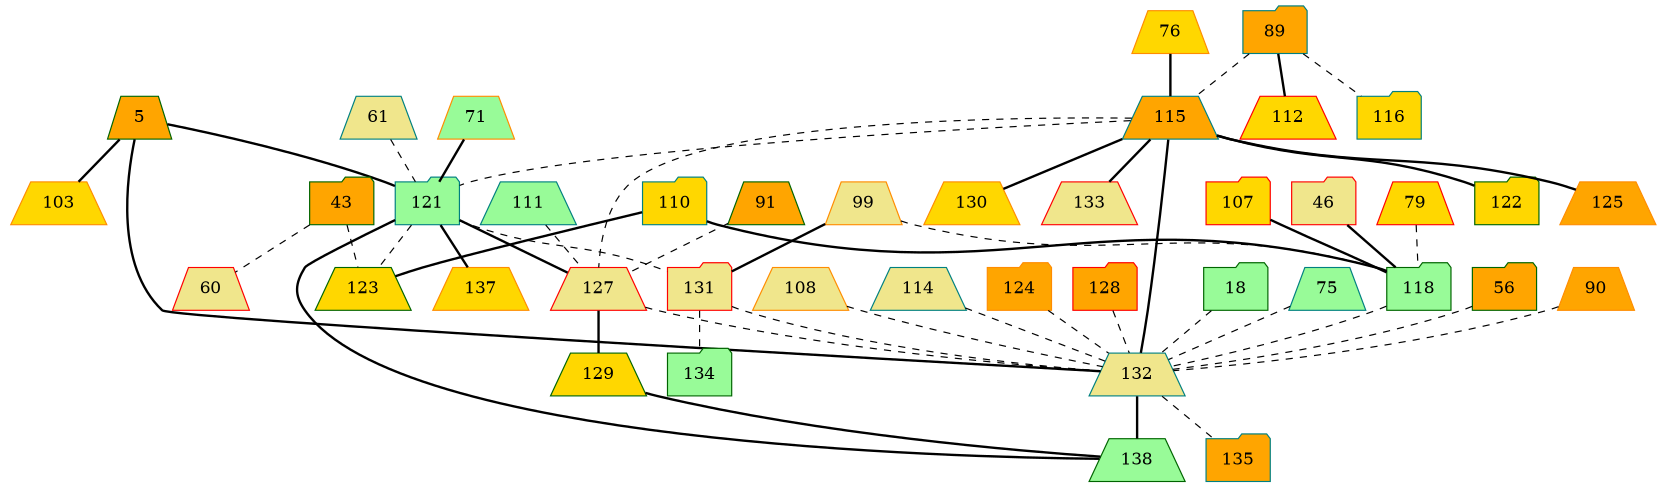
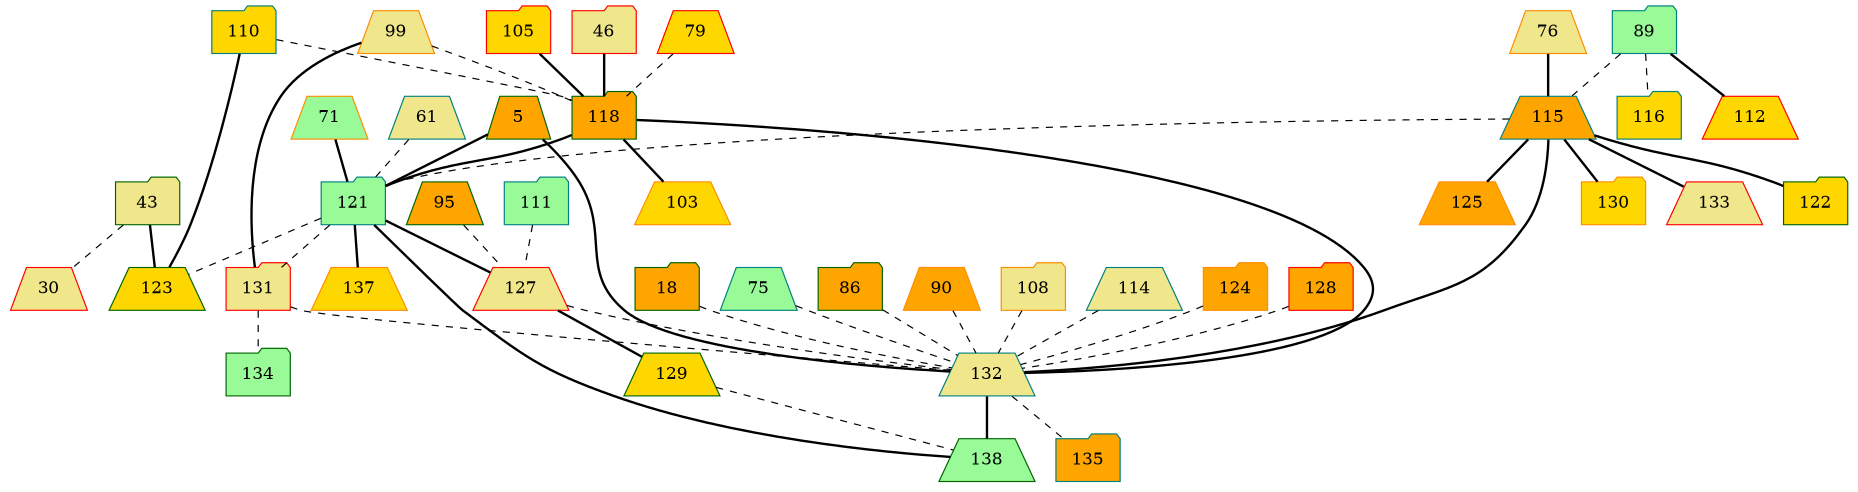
  graph {
    node [color=darkgreen fillcolor=khaki shape=trapezium style=filled]
    edge [style=dashed]
    5 [fillcolor=orange]
    103 [color=darkorange fillcolor=gold]
    121 [color=teal fillcolor=palegreen shape=folder super="+47+11+119+91+120+117"]
    132 [color=teal super="+48+92+41"]
    123 [fillcolor=gold super="+39+74+17"]
    127 [color=red super="+30+100+73+50+65+126"]
    131 [color=red shape=folder super="+84+105"]
    137 [color=darkorange fillcolor=gold super="+136"]
    138 [fillcolor=palegreen super="+72+45"]
    135 [color=teal fillcolor=orange shape=folder super="+109"]
-   18 [fillcolor=palegreen shape=folder]
-   43 [fillcolor=orange shape=folder super="+19"]
-   60 [color=red]
-   118 [fillcolor=palegreen shape=folder super="+70+51+69+88"]
+   18 [fillcolor=orange shape=folder]
+   43 [shape=folder super="+19"]
+   60 [color=red label=30]
+   118 [fillcolor=orange shape=folder super="+70+51+69+88"]
    46 [color=red shape=folder]
    61 [color=teal]
    71 [color=darkorange fillcolor=palegreen super="+54"]
    75 [color=teal fillcolor=palegreen]
-   76 [color=darkorange fillcolor=gold super="+56"]
+   76 [color=darkorange super="+56"]
    115 [color=teal fillcolor=orange super="+62+49+106"]
    122 [fillcolor=gold shape=folder super="+96"]
    125 [color=darkorange fillcolor=orange]
-   130 [color=darkorange fillcolor=gold super="+94"]
+   130 [color=darkorange fillcolor=gold shape=folder super="+94"]
    133 [color=red]
    79 [color=red fillcolor=gold]
-   86 [fillcolor=orange shape=folder label=56]
-   89 [color=teal fillcolor=orange shape=folder super="+80+52+59+83"]
+   86 [fillcolor=orange shape=folder]
+   89 [color=teal fillcolor=palegreen shape=folder super="+80+52+59+83"]
    112 [color=red fillcolor=gold]
    116 [color=teal fillcolor=gold shape=folder]
    90 [color=darkorange fillcolor=orange]
    129 [fillcolor=gold]
-   95 [fillcolor=orange label=91]
+   95 [fillcolor=orange]
    99 [color=darkorange]
    134 [fillcolor=palegreen shape=folder]
-   107 [color=red fillcolor=gold shape=folder]
-   108 [color=darkorange super="+85"]
+   107 [color=red fillcolor=gold shape=folder label=105]
+   108 [color=darkorange shape=folder super="+85"]
    110 [color=teal fillcolor=gold shape=folder super="+98"]
-   111 [color=teal fillcolor=palegreen]
+   111 [color=teal fillcolor=palegreen shape=folder]
    114 [color=teal super="+29"]
    124 [color=darkorange fillcolor=orange shape=folder]
    128 [color=red fillcolor=orange shape=folder]
-   5 -- 103 [style=bold]
+   118 -- 103 [style=bold]
    5 -- 121 [style=bold]
    5 -- 132 [style=bold weight=2]
    121 -- 123 [weight=2]
    121 -- 127 [style=bold weight=3]
    121 -- 131 [weight=2]
    121 -- 137 [style=bold]
    121 -- 138 [style=bold]
    132 -- 138 [style=bold weight=4]
    132 -- 135
    127 -- 132
    127 -- 129 [style=bold]
    131 -- 132 [weight=3]
    131 -- 134
    18 -- 132
-   43 -- 123 [weight=2]
+   43 -- 123 [style=bold weight=2]
    43 -- 60
-   118 -- 132 [weight=3]
+   118 -- 121 [style=bold weight=5]
+   118 -- 132 [style=bold weight=3]
    46 -- 118 [style=bold]
    61 -- 121
    71 -- 121 [style=bold]
    75 -- 132
    76 -- 115 [style=bold]
    115 -- 121
    115 -- 132 [style=bold weight=5]
-   115 -- 127 [weight=2]
    115 -- 122 [style=bold weight=2]
    115 -- 125 [style=bold]
    115 -- 130 [style=bold]
    115 -- 133 [style=bold]
    79 -- 118
    86 -- 132
    89 -- 115 [weight=2]
    89 -- 112 [style=bold]
    89 -- 116
    90 -- 132
-   129 -- 138 [style=bold]
+   129 -- 138
    95 -- 127
    99 -- 131 [style=bold]
    99 -- 118
    107 -- 118 [style=bold]
    108 -- 132
    110 -- 123 [style=bold]
-   110 -- 118 [style=bold]
+   110 -- 118
    111 -- 127
    114 -- 132
    124 -- 132
    128 -- 132
  }
